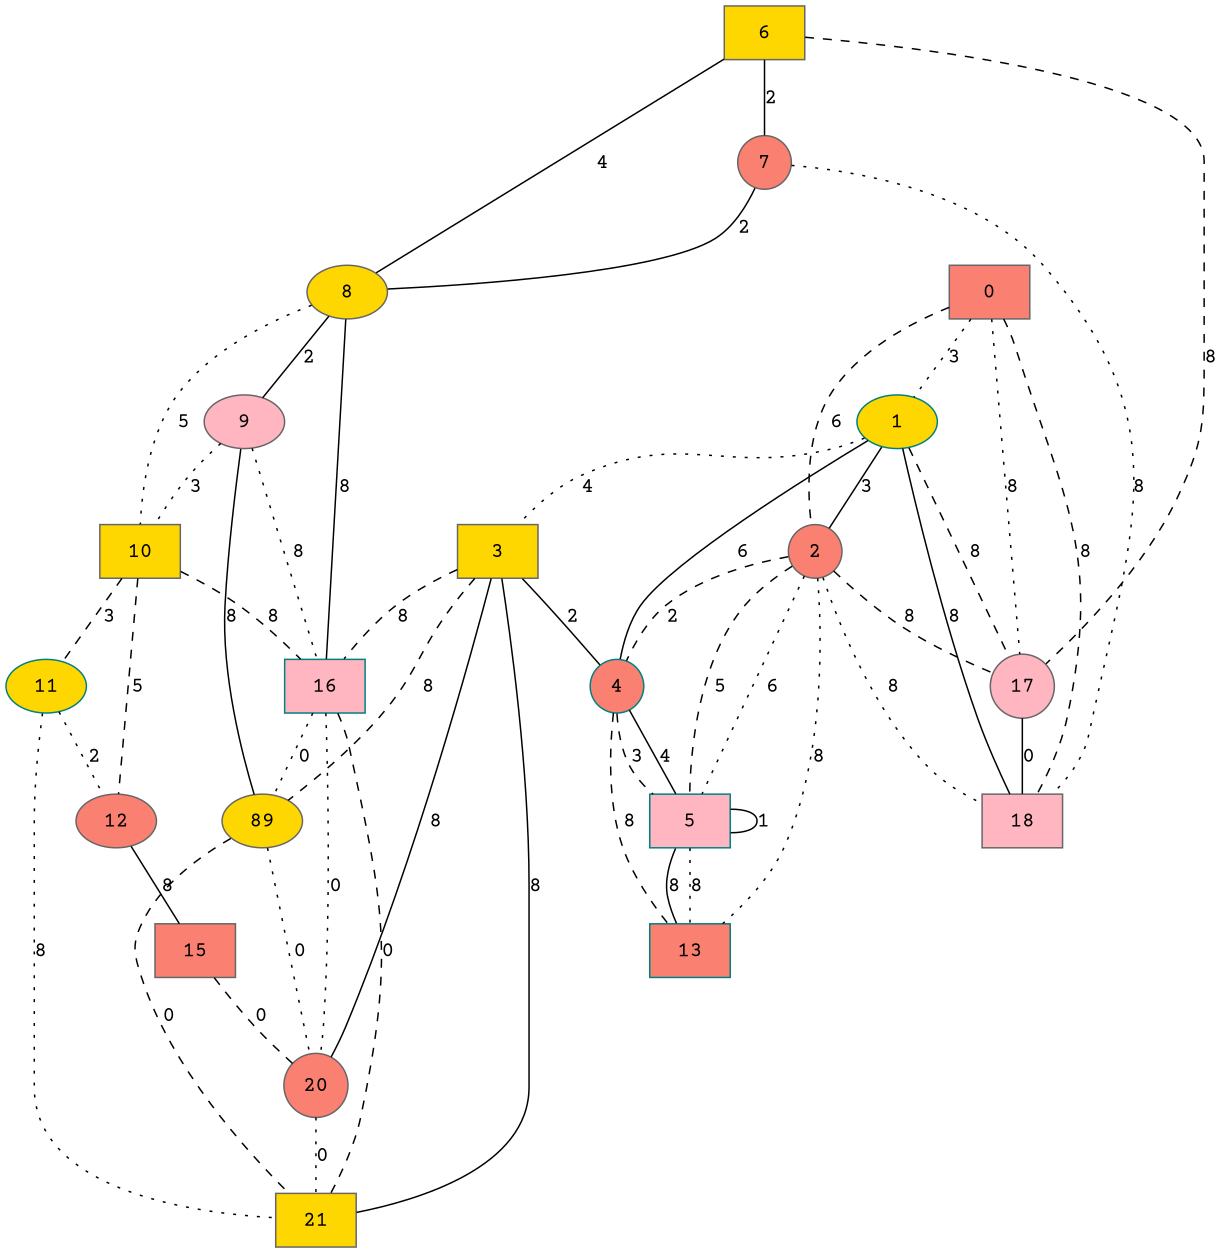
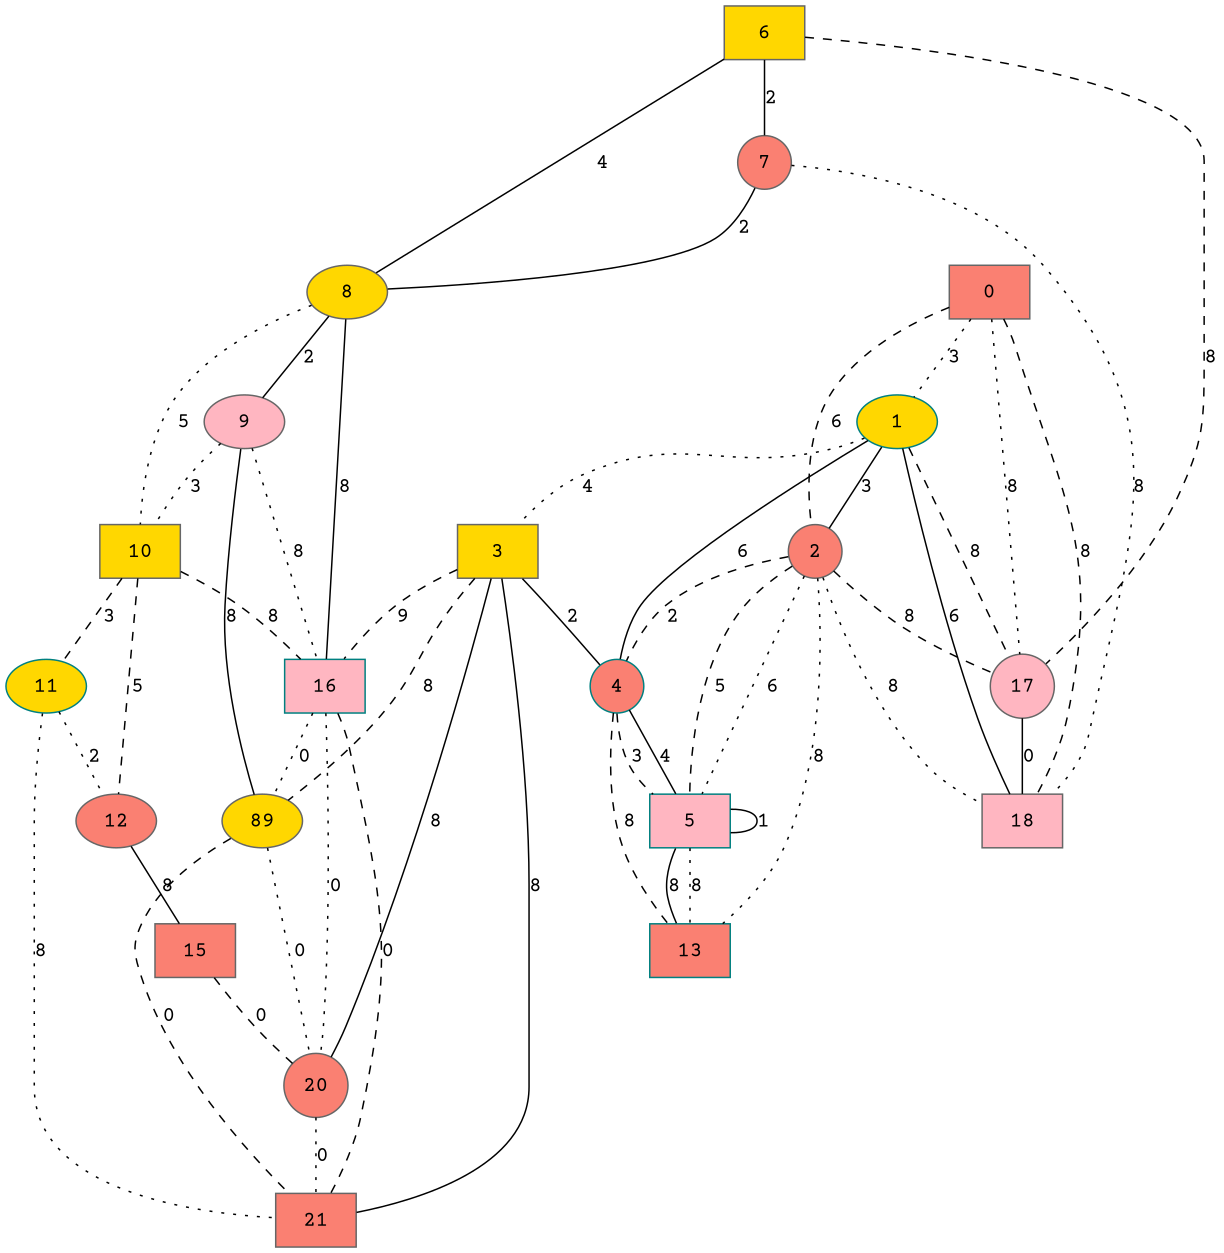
  graph {
    fontname="Courier Prime"
    node [color=gray40 fillcolor=salmon fontname="Courier Prime" shape=box style=filled weight=1]
    edge [fontname="Courier Prime" style=solid]
    1 [color=teal fillcolor=gold shape=ellipse]
    0
    2 [shape=circle]
    17 [fillcolor=lightpink shape=circle weight=3]
    18 [fillcolor=lightpink weight=3]
    3 [fillcolor=gold]
    4 [color=teal shape=circle]
    5 [color=teal fillcolor=lightpink weight=2]
    13 [color=teal weight=4]
    16 [color=teal fillcolor=lightpink weight=3]
    n11 [fillcolor=gold label=89 shape=ellipse weight=3]
    20 [shape=circle weight=3]
-   21 [fillcolor=gold weight=3]
+   21 [weight=3]
    6 [fillcolor=gold]
    7 [shape=circle]
    8 [fillcolor=gold shape=ellipse]
    9 [fillcolor=lightpink shape=ellipse]
    10 [fillcolor=gold]
    11 [color=teal fillcolor=gold shape=ellipse]
    12 [shape=ellipse]
    15 [weight=3]
    1 -- 2 [label=3]
    1 -- 17 [label=8 style=dashed]
-   1 -- 18 [label=8]
+   1 -- 18 [label=6]
    1 -- 3 [label=4 style=dotted]
    1 -- 4 [label=6]
    0 -- 1 [label=3 style=dotted]
    0 -- 2 [label=6 style=dashed]
    0 -- 17 [label=8 style=dotted]
    0 -- 18 [label=8 style=dashed]
    2 -- 17 [label=8 style=dashed]
    2 -- 18 [label=8 style=dotted]
    2 -- 4 [label=2 style=dashed]
    2 -- 5 [label=5 style=dashed]
    2 -- 5 [label=6 style=dotted]
    2 -- 13 [label=8 style=dotted]
    17 -- 18 [label=0]
    3 -- 4 [label=2]
-   3 -- 16 [label=8 style=dashed]
+   3 -- 16 [label=9 style=dashed]
    3 -- n11 [label=8 style=dashed]
    3 -- 20 [label=8]
    3 -- 21 [label=8]
    4 -- 5 [label=3 style=dashed]
    4 -- 5 [label=4]
    4 -- 13 [label=8 style=dashed]
    5 -- 5 [label=1]
    5 -- 13 [label=8]
    5 -- 13 [label=8 style=dotted]
    16 -- n11 [label=0 style=dotted]
    16 -- 20 [label=0 style=dotted]
    16 -- 21 [label=0 style=dashed]
    n11 -- 20 [label=0 style=dotted]
    n11 -- 21 [label=0 style=dashed]
    20 -- 21 [label=0 style=dotted]
    6 -- 17 [label=8 style=dashed]
    6 -- 7 [label=2]
    6 -- 8 [label=4]
    7 -- 18 [label=8 style=dotted]
    7 -- 8 [label=2]
    8 -- 16 [label=8]
    8 -- 9 [label=2]
    8 -- 10 [label=5 style=dotted]
    9 -- 16 [label=8 style=dotted]
    9 -- n11 [label=8]
    9 -- 10 [label=3 style=dotted]
    10 -- 16 [label=8 style=dashed]
    10 -- 11 [label=3 style=dashed]
    10 -- 12 [label=5 style=dashed]
    11 -- 21 [label=8 style=dotted]
    11 -- 12 [label=2 style=dotted]
    12 -- 15 [label=8]
    15 -- 20 [label=0 style=dashed]
  }
